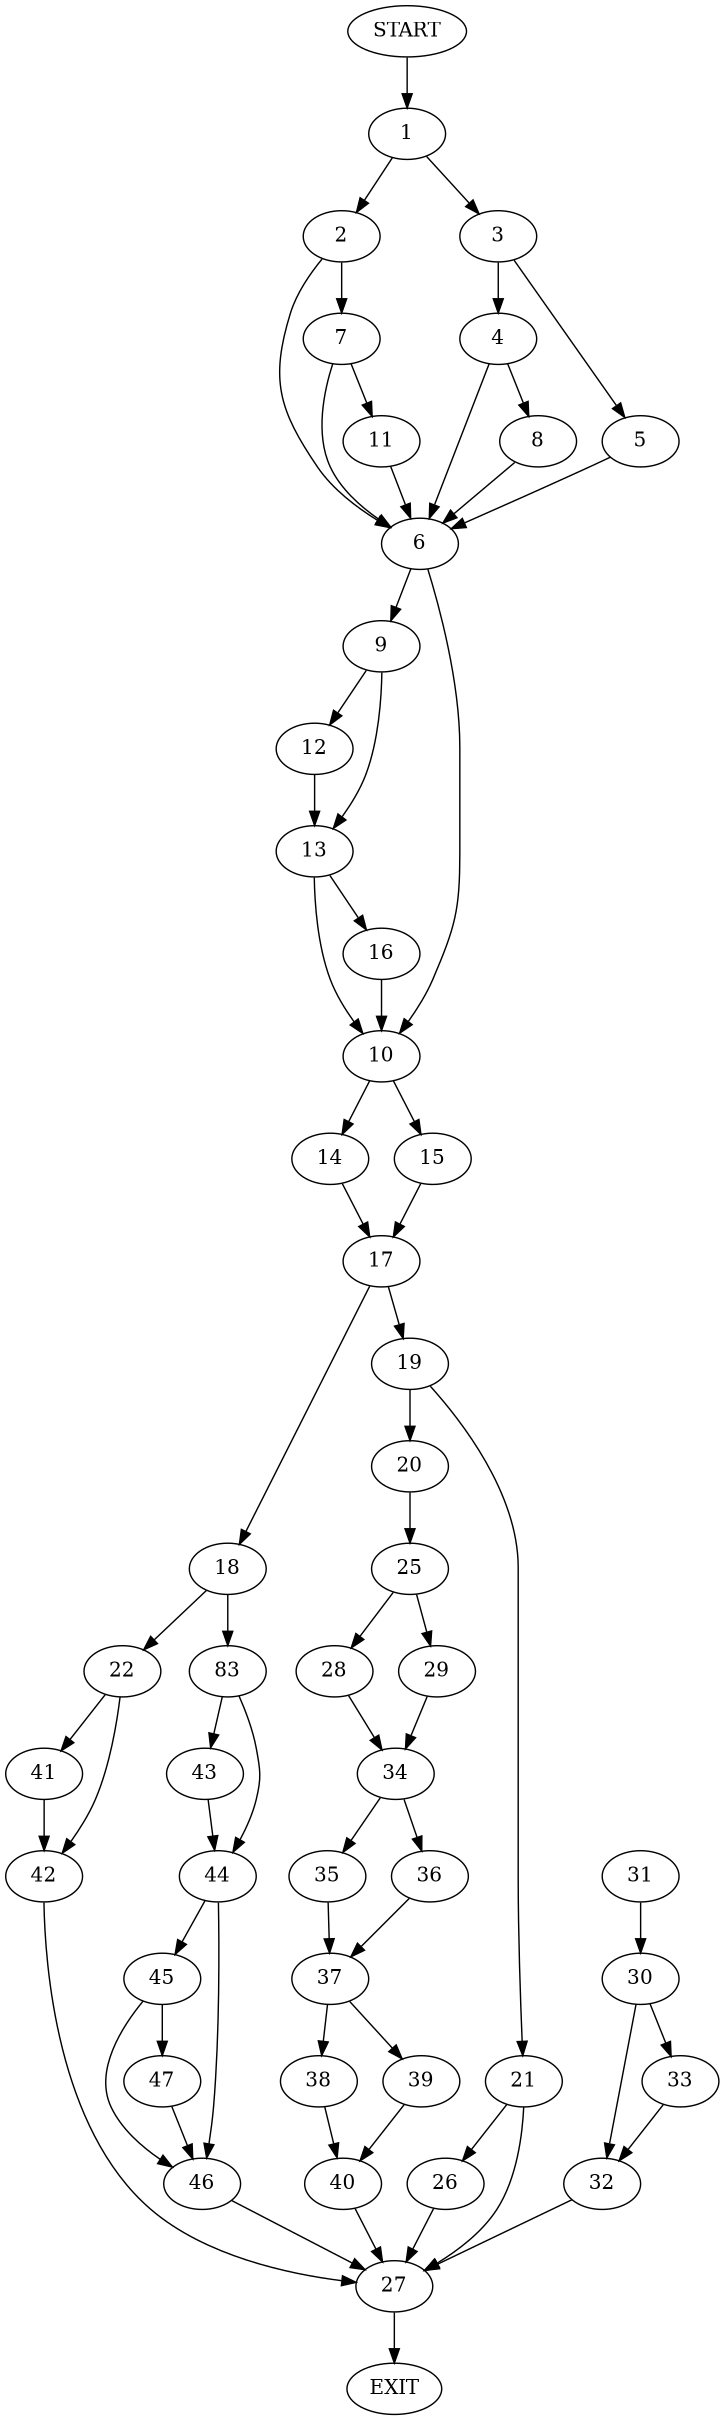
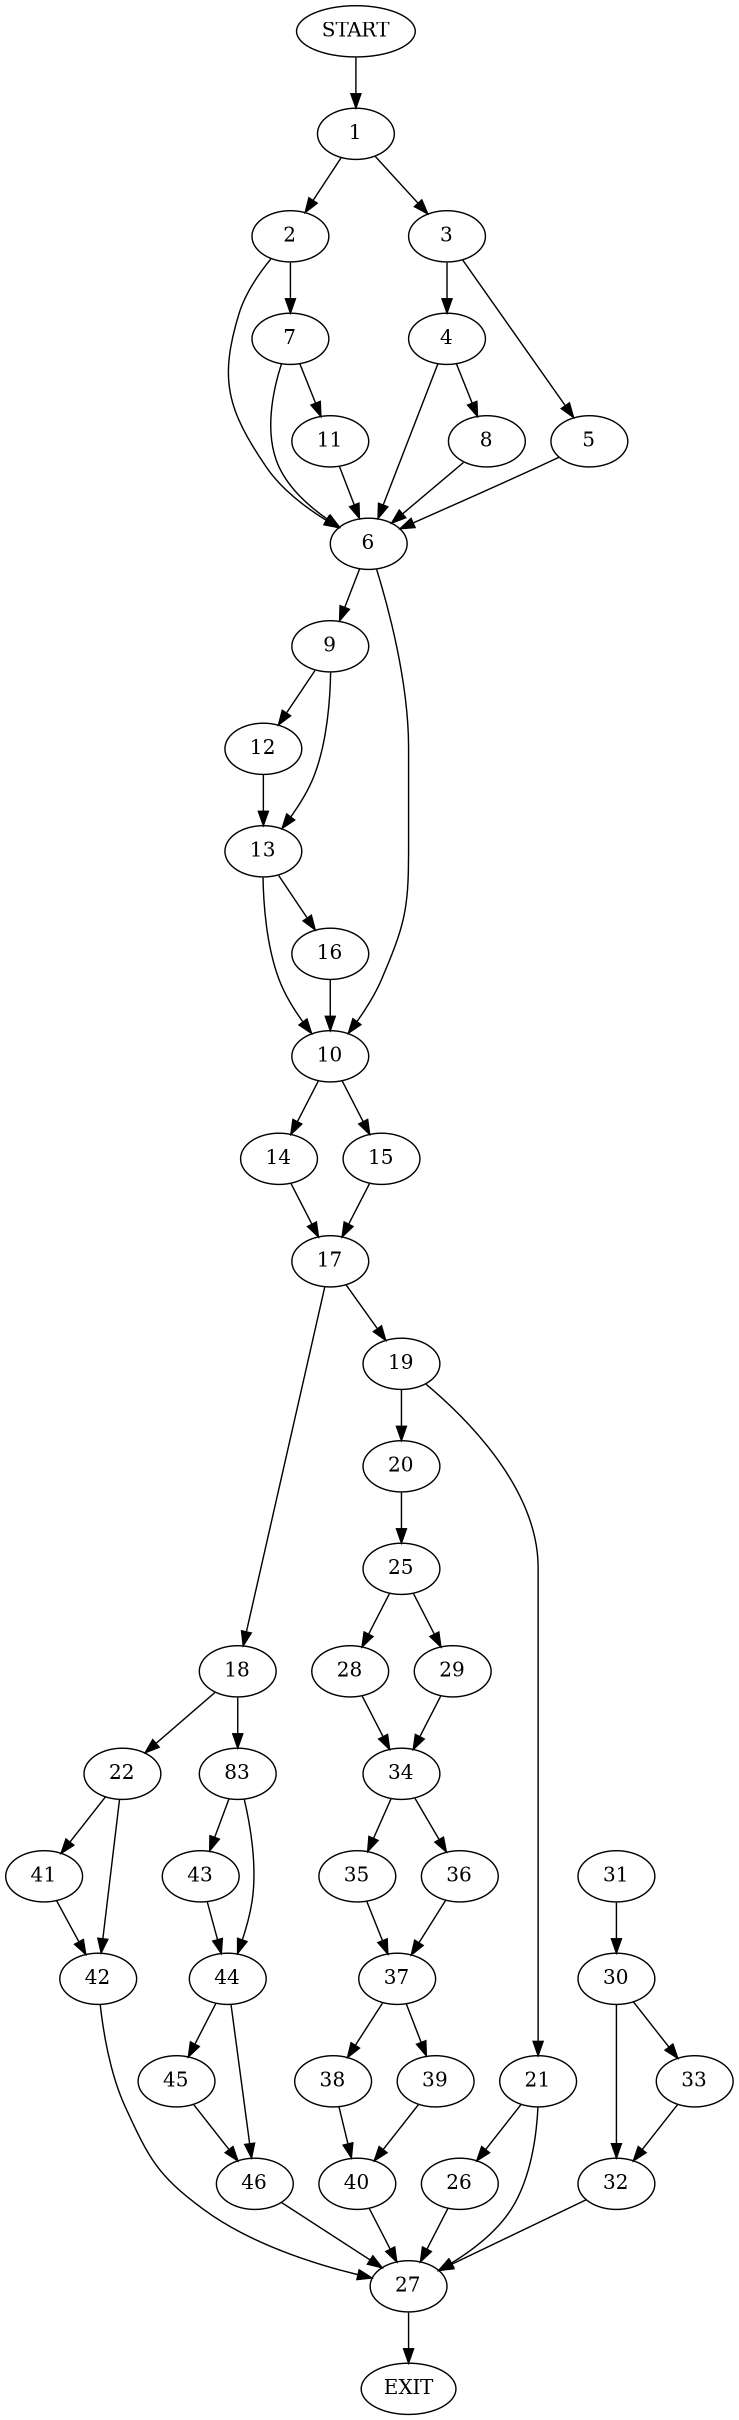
  digraph {
    fontname="DejaVu Serif"
    node [fontname="DejaVu Serif"]
    edge [fontname="DejaVu Serif"]
    n1 [label=START]
    1
    2
    3
    n5 [label=EXIT]
    6
    7
    4
    5
    9
    10
    11
    8
    12
    13
    14
    15
    16
    17
    18
    19
    22
    n23 [label=83]
    20
    21
    41
    42
    43
    44
    25
    26
    27
    28
    29
    45
    46
    30
    32
    33
    31
    34
    35
    36
    37
    38
    39
    40
-   47
    n1 -> 1
    1 -> 2
    1 -> 3
    2 -> 6
    2 -> 7
    3 -> 4
    3 -> 5
    6 -> 9
    6 -> 10
    7 -> 6
    7 -> 11
    4 -> 6
    4 -> 8
    5 -> 6
    9 -> 12
    9 -> 13
    10 -> 14
    10 -> 15
    11 -> 6
    8 -> 6
    12 -> 13
    13 -> 10
    13 -> 16
    14 -> 17
    15 -> 17
    16 -> 10
    17 -> 18
    17 -> 19
    18 -> 22
    18 -> n23
    19 -> 20
    19 -> 21
    22 -> 41
    22 -> 42
    n23 -> 43
    n23 -> 44
    20 -> 25
    21 -> 26
    21 -> 27
    41 -> 42
    42 -> 27
    43 -> 44
    44 -> 45
    44 -> 46
    25 -> 28
    25 -> 29
    26 -> 27
    27 -> n5
    28 -> 34
    29 -> 34
    45 -> 46
-   45 -> 47
    46 -> 27
    30 -> 32
    30 -> 33
    32 -> 27
    33 -> 32
    31 -> 30
    34 -> 35
    34 -> 36
    35 -> 37
    36 -> 37
    37 -> 38
    37 -> 39
    38 -> 40
    39 -> 40
    40 -> 27
-   47 -> 46
  }
